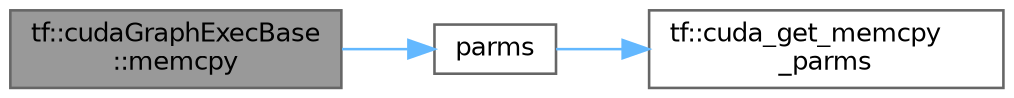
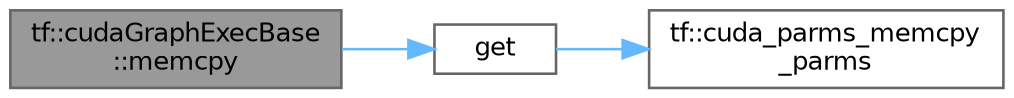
  digraph {
    rankdir=LR
    node [color=grey40 fillcolor=white fontname=Helvetica fontsize=10 shape=box style=filled]
    edge [color=steelblue1 fontname=Helvetica fontsize=10 labelfontname=Helvetica labelfontsize=10 style=solid]
    n1 [color=gray40 fillcolor=grey60 fontcolor=black height=0.2 label="tf::cudaGraphExecBase\l::memcpy" width=0.4]
-   n2 [height=0.2 label=parms width=0.4]
-   n3 [height=0.2 label="tf::cuda_get_memcpy\l_parms" width=0.4]
+   n2 [height=0.2 label=get width=0.4]
+   n3 [height=0.2 label="tf::cuda_parms_memcpy\l_parms" width=0.4]
    n1 -> n2
    n2 -> n3
  }
